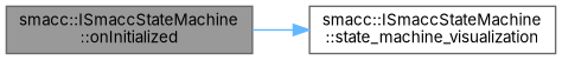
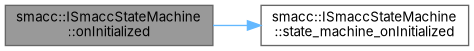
  digraph {
    rankdir=LR
    fontname=Inter
    node [fontname=Inter fontsize=10 shape=box style=filled]
    n1 [color=gray40 fillcolor=grey60 fontcolor=black height=0.2 label="smacc::ISmaccStateMachine\l::onInitialized" width=0.4]
-   n2 [color=grey40 fillcolor=white height=0.2 label="smacc::ISmaccStateMachine\l::state_machine_visualization" width=0.4]
+   n2 [color=grey40 fillcolor=white height=0.2 label="smacc::ISmaccStateMachine\l::state_machine_onInitialized" width=0.4]
    n1 -> n2 [color=steelblue1 fontname=Inter fontsize=10 labelfontname=Helvetica labelfontsize=10 style=solid]
  }
